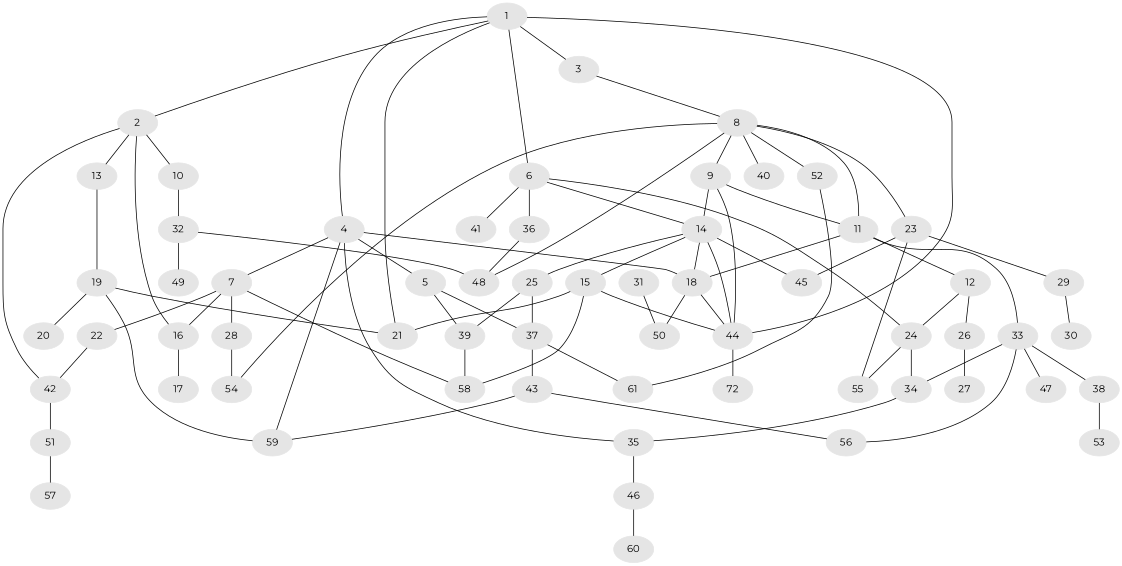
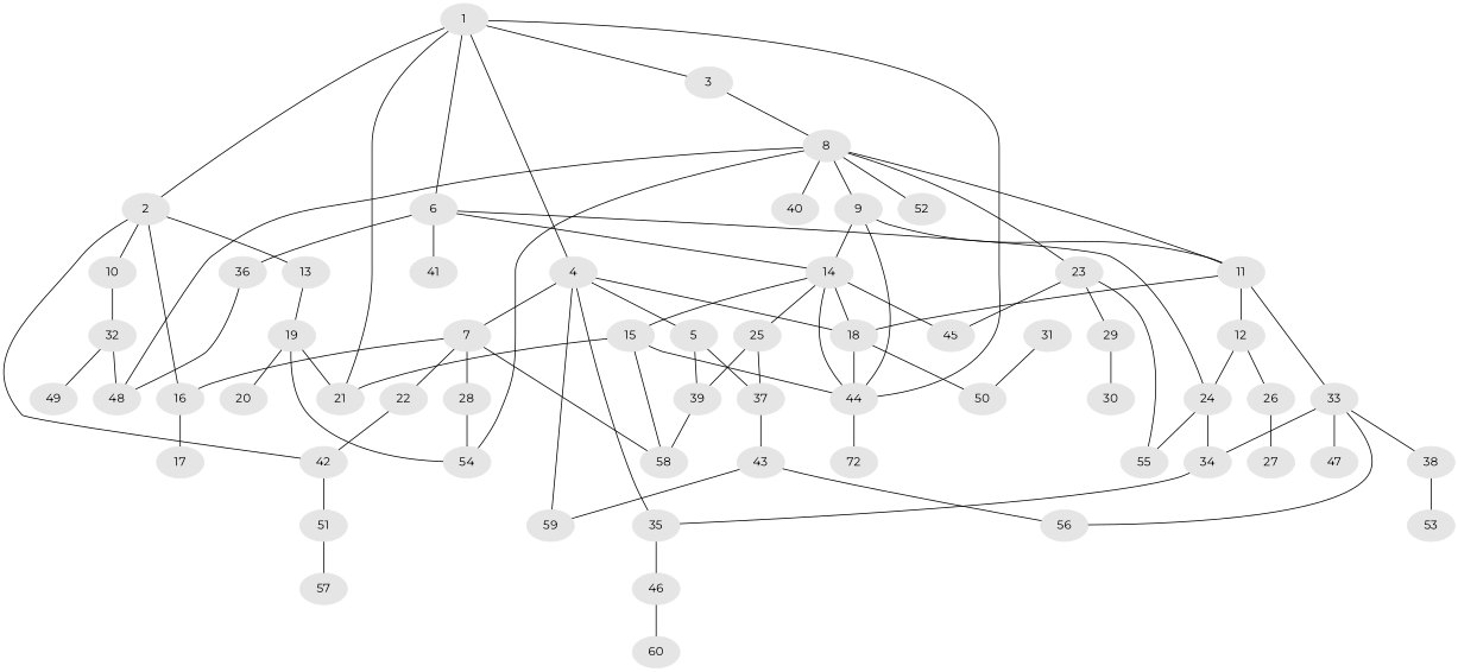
  graph {
    fontname=Montserrat
    node [color=gray90 fontname=Montserrat style=filled]
    edge [fontname=Montserrat weight=1.0]
    1
    2
    3
    4
    6
    21
    44
    10
    13
    16
    42
    8
    5
    7
    18
    35
    59
    14
    24
    36
    41
    n22 [label=72]
    32
    19
    17
    51
    9
    11
    23
    40
    48
    52
    54
    37
    39
    22
    28
    58
    50
    46
    43
-   61
    15
    25
    45
    55
    34
    12
    33
    29
    31
    49
    26
    38
    47
    56
    27
    20
    30
    53
    60
    57
    1 -- 2
    1 -- 3
    1 -- 4
    1 -- 6
    1 -- 21
    1 -- 44
    2 -- 10
    2 -- 13
    2 -- 16
    2 -- 42
    3 -- 8
    4 -- 5
    4 -- 7
    4 -- 18
    4 -- 35
    4 -- 59
    6 -- 14
    6 -- 24
    6 -- 36
    6 -- 41
    44 -- n22
    10 -- 32
    13 -- 19
    16 -- 17
    42 -- 51
    8 -- 9
    8 -- 11
    8 -- 23
    8 -- 40
    8 -- 48
    8 -- 52
    8 -- 54
    5 -- 37
    5 -- 39
    7 -- 16
    7 -- 22
    7 -- 28
    7 -- 58
    18 -- 44
    18 -- 50
    35 -- 46
    14 -- 44
    14 -- 18
    14 -- 15
    14 -- 25
    14 -- 45 [weight=2.0]
    24 -- 55
    24 -- 34
    36 -- 48
    32 -- 48
    32 -- 49
    19 -- 21
-   19 -- 59
+   19 -- 54
    19 -- 20 [weight=2.0]
    51 -- 57
    9 -- 44
    9 -- 14
    9 -- 11
    11 -- 18
    11 -- 12
    11 -- 33
    23 -- 45
    23 -- 55
    23 -- 29
-   52 -- 61
    37 -- 43
-   37 -- 61
    39 -- 58
    22 -- 42
    28 -- 54
    46 -- 60
    43 -- 59
    43 -- 56
    15 -- 21
    15 -- 44
    15 -- 58
    25 -- 37
    25 -- 39
    34 -- 35
    12 -- 24
    12 -- 26
    33 -- 34
    33 -- 38
    33 -- 47
    33 -- 56
    29 -- 30
    31 -- 50
    26 -- 27
    38 -- 53
  }
